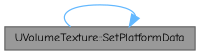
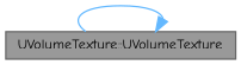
  digraph {
    rankdir=RL
    fontname="Comic Neue"
-   n1 [color=gray40 fillcolor=grey60 fontcolor=black fontname="Comic Neue" fontsize=10 height=0.2 label="UVolumeTexture::SetPlatformData" shape=box style=filled width=0.4]
+   n1 [color=gray40 fillcolor=grey60 fontcolor=black fontname="Comic Neue" fontsize=10 height=0.2 label="UVolumeTexture::UVolumeTexture" shape=box style=filled width=0.4]
    n1 -> n1 [color=steelblue1 dir=back fontname="Comic Neue" fontsize=10 labelfontname=Helvetica labelfontsize=10 style=solid]
  }
